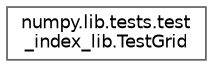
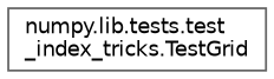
  digraph {
    rankdir=LR
-   n1 [color=grey40 fillcolor=white fontname=Helvetica fontsize=10 height=0.2 label="numpy.lib.tests.test\l_index_lib.TestGrid" shape=box style=filled width=0.4]
+   n1 [color=grey40 fillcolor=white fontname=Helvetica fontsize=10 height=0.2 label="numpy.lib.tests.test\l_index_tricks.TestGrid" shape=box style=filled width=0.4]
  }
